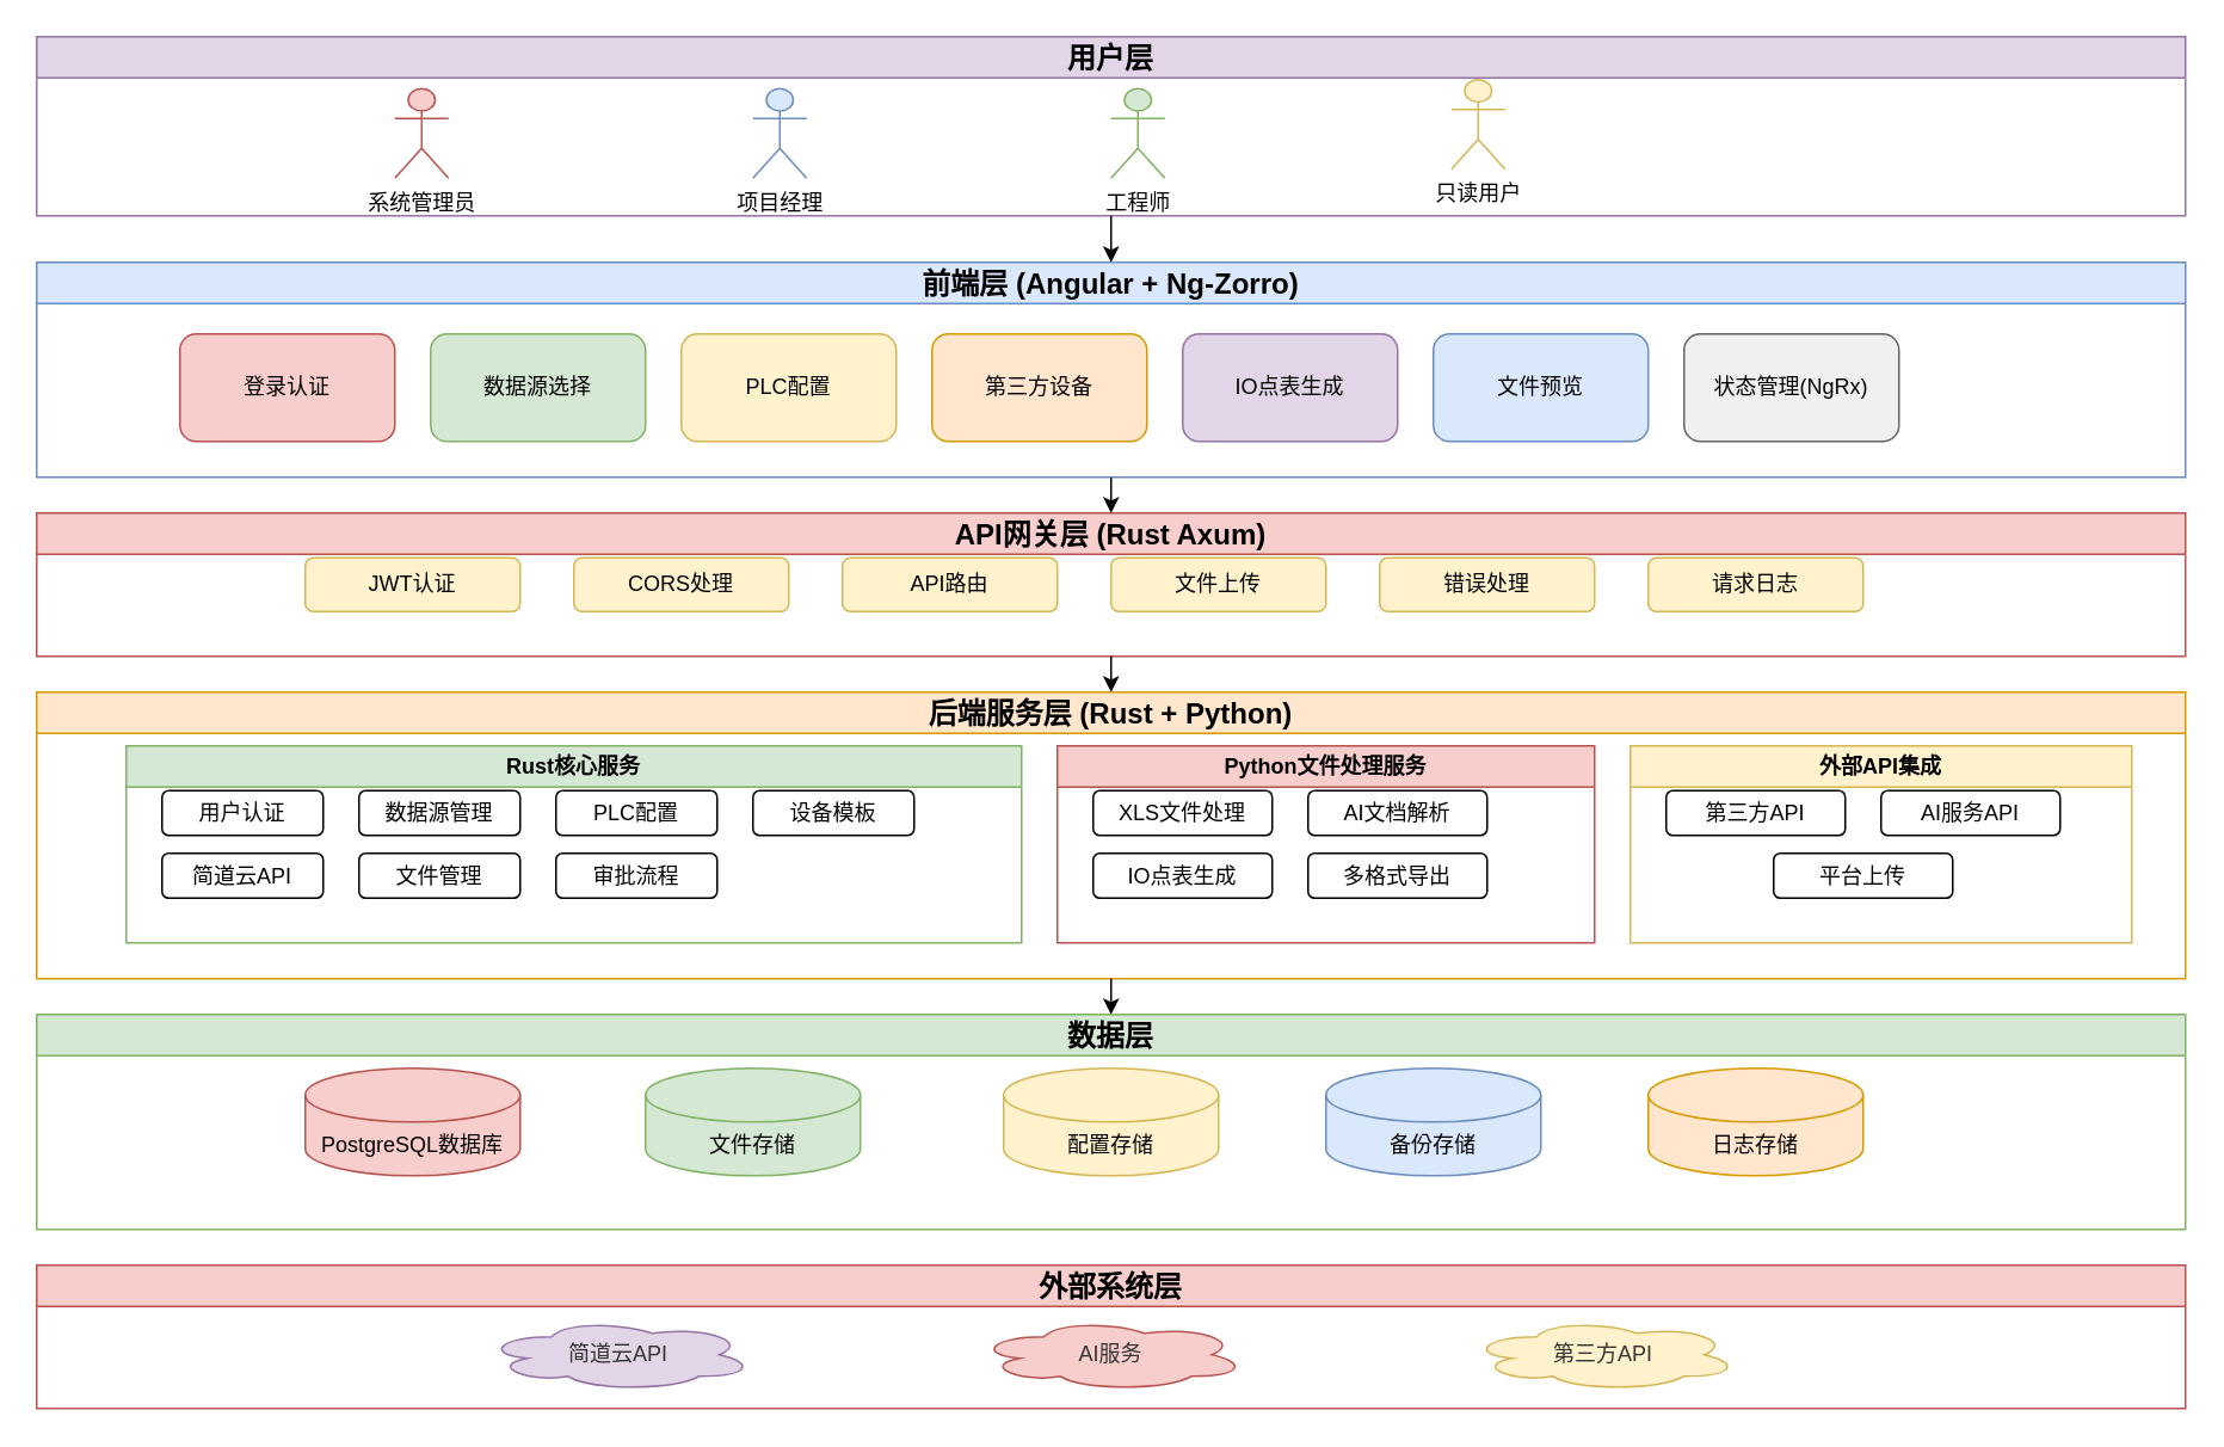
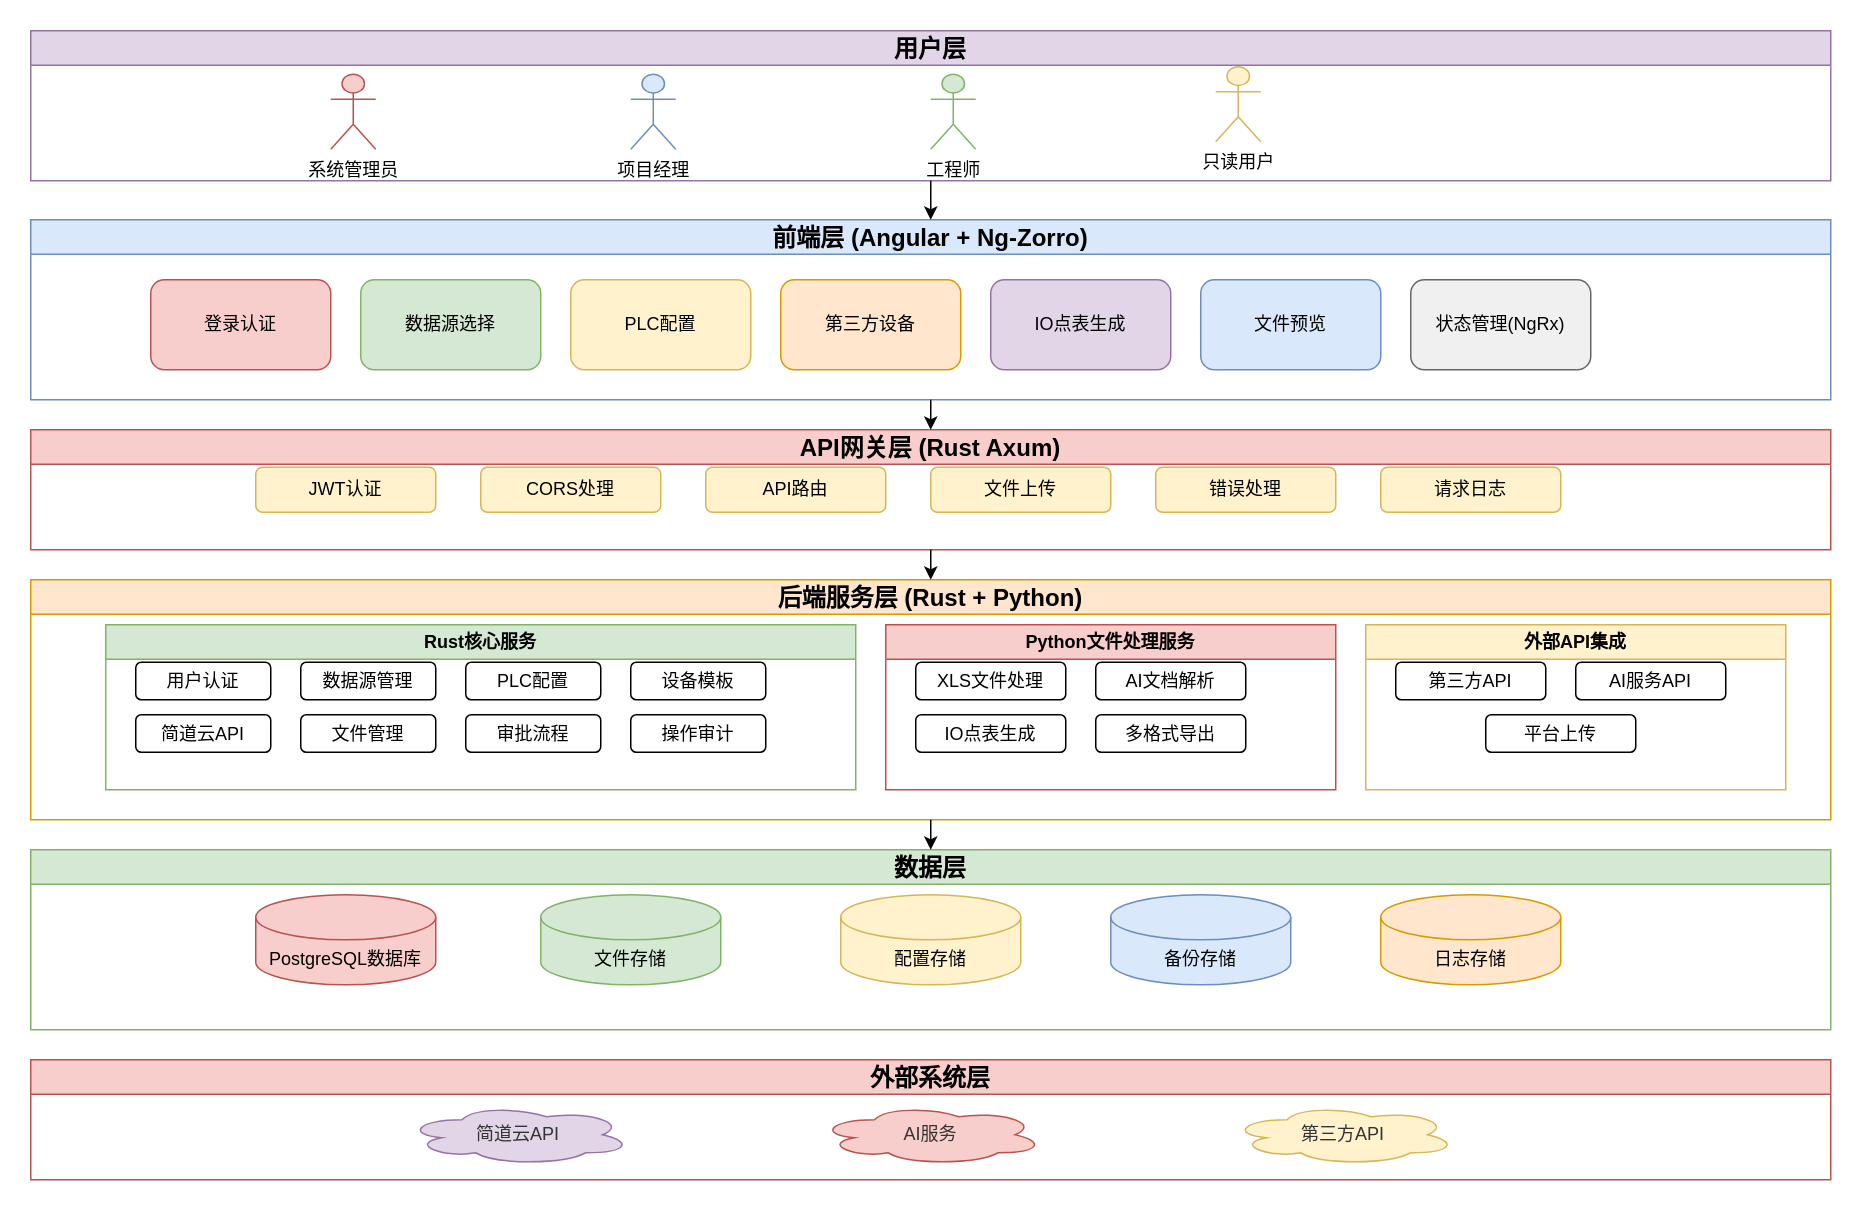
  <mxCell id="0" />
  <mxCell id="1" parent="0" />
  <mxCell id="2" value="用户层" style="swimlane;whiteSpace=wrap;html=1;fillColor=#e1d5e7;strokeColor=#9673a6;fontSize=16;fontStyle=1;" parent="1" vertex="1"><mxGeometry x="20" y="20" width="1200" height="100" as="geometry" /></mxCell>
  <mxCell id="3" value="系统管理员" style="shape=umlActor;verticalLabelPosition=bottom;verticalAlign=top;html=1;outlineConnect=0;fillColor=#f8cecc;strokeColor=#b85450;" parent="2" vertex="1"><mxGeometry x="200" y="29" width="30" height="50" as="geometry" /></mxCell>
  <mxCell id="4" value="项目经理" style="shape=umlActor;verticalLabelPosition=bottom;verticalAlign=top;html=1;outlineConnect=0;fillColor=#dae8fc;strokeColor=#6c8ebf;" parent="2" vertex="1"><mxGeometry x="400" y="29" width="30" height="50" as="geometry" /></mxCell>
  <mxCell id="5" value="工程师" style="shape=umlActor;verticalLabelPosition=bottom;verticalAlign=top;html=1;outlineConnect=0;fillColor=#d5e8d4;strokeColor=#82b366;" parent="2" vertex="1"><mxGeometry x="600" y="29" width="30" height="50" as="geometry" /></mxCell>
  <mxCell id="6" value="只读用户" style="shape=umlActor;verticalLabelPosition=bottom;verticalAlign=top;html=1;outlineConnect=0;fillColor=#fff2cc;strokeColor=#d6b656;" parent="2" vertex="1"><mxGeometry x="790" y="24" width="30" height="50" as="geometry" /></mxCell>
  <mxCell id="7" value="前端层 (Angular + Ng-Zorro)" style="swimlane;whiteSpace=wrap;html=1;fillColor=#dae8fc;strokeColor=#6c8ebf;fontSize=16;fontStyle=1;" parent="1" vertex="1"><mxGeometry x="20" y="146" width="1200" height="120" as="geometry" /></mxCell>
  <mxCell id="8" value="登录认证" style="rounded=1;whiteSpace=wrap;html=1;fillColor=#f8cecc;strokeColor=#b85450;" parent="7" vertex="1"><mxGeometry x="80" y="40" width="120" height="60" as="geometry" /></mxCell>
  <mxCell id="9" value="数据源选择" style="rounded=1;whiteSpace=wrap;html=1;fillColor=#d5e8d4;strokeColor=#82b366;" parent="7" vertex="1"><mxGeometry x="220" y="40" width="120" height="60" as="geometry" /></mxCell>
  <mxCell id="10" value="PLC配置" style="rounded=1;whiteSpace=wrap;html=1;fillColor=#fff2cc;strokeColor=#d6b656;" parent="7" vertex="1"><mxGeometry x="360" y="40" width="120" height="60" as="geometry" /></mxCell>
  <mxCell id="11" value="第三方设备" style="rounded=1;whiteSpace=wrap;html=1;fillColor=#ffe6cc;strokeColor=#d79b00;" parent="7" vertex="1"><mxGeometry x="500" y="40" width="120" height="60" as="geometry" /></mxCell>
  <mxCell id="12" value="IO点表生成" style="rounded=1;whiteSpace=wrap;html=1;fillColor=#e1d5e7;strokeColor=#9673a6;" parent="7" vertex="1"><mxGeometry x="640" y="40" width="120" height="60" as="geometry" /></mxCell>
  <mxCell id="13" value="文件预览" style="rounded=1;whiteSpace=wrap;html=1;fillColor=#dae8fc;strokeColor=#6c8ebf;" parent="7" vertex="1"><mxGeometry x="780" y="40" width="120" height="60" as="geometry" /></mxCell>
  <mxCell id="14" value="状态管理(NgRx)" style="rounded=1;whiteSpace=wrap;html=1;fillColor=#f0f0f0;strokeColor=#666666;" parent="7" vertex="1"><mxGeometry x="920" y="40" width="120" height="60" as="geometry" /></mxCell>
  <mxCell id="15" value="API网关层 (Rust Axum)" style="swimlane;whiteSpace=wrap;html=1;fillColor=#f8cecc;strokeColor=#b85450;fontSize=16;fontStyle=1;" parent="1" vertex="1"><mxGeometry x="20" y="286" width="1200" height="80" as="geometry" /></mxCell>
  <mxCell id="16" value="JWT认证" style="rounded=1;whiteSpace=wrap;html=1;fillColor=#fff2cc;strokeColor=#d6b656;" parent="15" vertex="1"><mxGeometry x="150" y="25" width="120" height="30" as="geometry" /></mxCell>
  <mxCell id="17" value="CORS处理" style="rounded=1;whiteSpace=wrap;html=1;fillColor=#fff2cc;strokeColor=#d6b656;" parent="15" vertex="1"><mxGeometry x="300" y="25" width="120" height="30" as="geometry" /></mxCell>
  <mxCell id="18" value="API路由" style="rounded=1;whiteSpace=wrap;html=1;fillColor=#fff2cc;strokeColor=#d6b656;" parent="15" vertex="1"><mxGeometry x="450" y="25" width="120" height="30" as="geometry" /></mxCell>
  <mxCell id="19" value="文件上传" style="rounded=1;whiteSpace=wrap;html=1;fillColor=#fff2cc;strokeColor=#d6b656;" parent="15" vertex="1"><mxGeometry x="600" y="25" width="120" height="30" as="geometry" /></mxCell>
  <mxCell id="20" value="错误处理" style="rounded=1;whiteSpace=wrap;html=1;fillColor=#fff2cc;strokeColor=#d6b656;" parent="15" vertex="1"><mxGeometry x="750" y="25" width="120" height="30" as="geometry" /></mxCell>
  <mxCell id="21" value="请求日志" style="rounded=1;whiteSpace=wrap;html=1;fillColor=#fff2cc;strokeColor=#d6b656;" parent="15" vertex="1"><mxGeometry x="900" y="25" width="120" height="30" as="geometry" /></mxCell>
  <mxCell id="22" value="后端服务层 (Rust + Python)" style="swimlane;whiteSpace=wrap;html=1;fillColor=#ffe6cc;strokeColor=#d79b00;fontSize=16;fontStyle=1;" parent="1" vertex="1"><mxGeometry x="20" y="386" width="1200" height="160" as="geometry" /></mxCell>
  <mxCell id="23" value="Rust核心服务" style="swimlane;whiteSpace=wrap;html=1;fillColor=#d5e8d4;strokeColor=#82b366;" parent="22" vertex="1"><mxGeometry x="50" y="30" width="500" height="110" as="geometry" /></mxCell>
  <mxCell id="24" value="用户认证" style="rounded=1;whiteSpace=wrap;html=1;" parent="23" vertex="1"><mxGeometry x="20" y="25" width="90" height="25" as="geometry" /></mxCell>
  <mxCell id="25" value="数据源管理" style="rounded=1;whiteSpace=wrap;html=1;" parent="23" vertex="1"><mxGeometry x="130" y="25" width="90" height="25" as="geometry" /></mxCell>
  <mxCell id="26" value="PLC配置" style="rounded=1;whiteSpace=wrap;html=1;" parent="23" vertex="1"><mxGeometry x="240" y="25" width="90" height="25" as="geometry" /></mxCell>
  <mxCell id="27" value="设备模板" style="rounded=1;whiteSpace=wrap;html=1;" parent="23" vertex="1"><mxGeometry x="350" y="25" width="90" height="25" as="geometry" /></mxCell>
  <mxCell id="28" value="简道云API" style="rounded=1;whiteSpace=wrap;html=1;" parent="23" vertex="1"><mxGeometry x="20" y="60" width="90" height="25" as="geometry" /></mxCell>
  <mxCell id="29" value="文件管理" style="rounded=1;whiteSpace=wrap;html=1;" parent="23" vertex="1"><mxGeometry x="130" y="60" width="90" height="25" as="geometry" /></mxCell>
  <mxCell id="30" value="审批流程" style="rounded=1;whiteSpace=wrap;html=1;" parent="23" vertex="1"><mxGeometry x="240" y="60" width="90" height="25" as="geometry" /></mxCell>
+ <mxCell id="31" value="操作审计" style="rounded=1;whiteSpace=wrap;html=1;" parent="23" vertex="1"><mxGeometry x="350" y="60" width="90" height="25" as="geometry" /></mxCell>
  <mxCell id="32" value="Python文件处理服务" style="swimlane;whiteSpace=wrap;html=1;fillColor=#f8cecc;strokeColor=#b85450;" parent="22" vertex="1"><mxGeometry x="570" y="30" width="300" height="110" as="geometry" /></mxCell>
  <mxCell id="33" value="XLS文件处理" style="rounded=1;whiteSpace=wrap;html=1;" parent="32" vertex="1"><mxGeometry x="20" y="25" width="100" height="25" as="geometry" /></mxCell>
  <mxCell id="34" value="AI文档解析" style="rounded=1;whiteSpace=wrap;html=1;" parent="32" vertex="1"><mxGeometry x="140" y="25" width="100" height="25" as="geometry" /></mxCell>
  <mxCell id="35" value="IO点表生成" style="rounded=1;whiteSpace=wrap;html=1;" parent="32" vertex="1"><mxGeometry x="20" y="60" width="100" height="25" as="geometry" /></mxCell>
  <mxCell id="36" value="多格式导出" style="rounded=1;whiteSpace=wrap;html=1;" parent="32" vertex="1"><mxGeometry x="140" y="60" width="100" height="25" as="geometry" /></mxCell>
  <mxCell id="37" value="外部API集成" style="swimlane;whiteSpace=wrap;html=1;fillColor=#fff2cc;strokeColor=#d6b656;" parent="22" vertex="1"><mxGeometry x="890" y="30" width="280" height="110" as="geometry" /></mxCell>
  <mxCell id="38" value="第三方API" style="rounded=1;whiteSpace=wrap;html=1;" parent="37" vertex="1"><mxGeometry x="20" y="25" width="100" height="25" as="geometry" /></mxCell>
  <mxCell id="39" value="AI服务API" style="rounded=1;whiteSpace=wrap;html=1;" parent="37" vertex="1"><mxGeometry x="140" y="25" width="100" height="25" as="geometry" /></mxCell>
  <mxCell id="40" value="平台上传" style="rounded=1;whiteSpace=wrap;html=1;" parent="37" vertex="1"><mxGeometry x="80" y="60" width="100" height="25" as="geometry" /></mxCell>
  <mxCell id="41" value="数据层" style="swimlane;whiteSpace=wrap;html=1;fillColor=#d5e8d4;strokeColor=#82b366;fontSize=16;fontStyle=1;" parent="1" vertex="1"><mxGeometry x="20" y="566" width="1200" height="120" as="geometry" /></mxCell>
  <mxCell id="42" value="PostgreSQL数据库" style="shape=cylinder3;whiteSpace=wrap;html=1;boundedLbl=1;backgroundOutline=1;size=15;fillColor=#f8cecc;strokeColor=#b85450;" parent="41" vertex="1"><mxGeometry x="150" y="30" width="120" height="60" as="geometry" /></mxCell>
  <mxCell id="43" value="文件存储" style="shape=cylinder3;whiteSpace=wrap;html=1;boundedLbl=1;backgroundOutline=1;size=15;fillColor=#d5e8d4;strokeColor=#82b366;" parent="41" vertex="1"><mxGeometry x="340" y="30" width="120" height="60" as="geometry" /></mxCell>
  <mxCell id="44" value="配置存储" style="shape=cylinder3;whiteSpace=wrap;html=1;boundedLbl=1;backgroundOutline=1;size=15;fillColor=#fff2cc;strokeColor=#d6b656;" parent="41" vertex="1"><mxGeometry x="540" y="30" width="120" height="60" as="geometry" /></mxCell>
  <mxCell id="45" value="备份存储" style="shape=cylinder3;whiteSpace=wrap;html=1;boundedLbl=1;backgroundOutline=1;size=15;fillColor=#dae8fc;strokeColor=#6c8ebf;" parent="41" vertex="1"><mxGeometry x="720" y="30" width="120" height="60" as="geometry" /></mxCell>
  <mxCell id="46" value="日志存储" style="shape=cylinder3;whiteSpace=wrap;html=1;boundedLbl=1;backgroundOutline=1;size=15;fillColor=#ffe6cc;strokeColor=#d79b00;" parent="41" vertex="1"><mxGeometry x="900" y="30" width="120" height="60" as="geometry" /></mxCell>
  <mxCell id="47" value="外部系统层" style="swimlane;whiteSpace=wrap;html=1;fillColor=#f8cecc;strokeColor=#b85450;fontSize=16;fontStyle=1;" parent="1" vertex="1"><mxGeometry x="20" y="706" width="1200" height="80" as="geometry" /></mxCell>
  <mxCell id="48" value="简道云API" style="ellipse;shape=cloud;whiteSpace=wrap;html=1;fillColor=#e1d5e7;fontColor=#333333;strokeColor=#9673a6;" parent="47" vertex="1"><mxGeometry x="250" y="30" width="150" height="40" as="geometry" /></mxCell>
  <mxCell id="49" value="AI服务" style="ellipse;shape=cloud;whiteSpace=wrap;html=1;fillColor=#f8cecc;fontColor=#333333;strokeColor=#b85450;" parent="47" vertex="1"><mxGeometry x="525" y="30" width="150" height="40" as="geometry" /></mxCell>
  <mxCell id="50" value="第三方API" style="ellipse;shape=cloud;whiteSpace=wrap;html=1;fillColor=#fff2cc;fontColor=#333333;strokeColor=#d6b656;" parent="47" vertex="1"><mxGeometry x="800" y="30" width="150" height="40" as="geometry" /></mxCell>
  <mxCell id="51" value="" style="endArrow=classic;html=1;rounded=0;exitX=0.5;exitY=1;exitDx=0;exitDy=0;entryX=0.5;entryY=0;entryDx=0;entryDy=0;" parent="1" source="2" target="7" edge="1"><mxGeometry width="50" height="50" relative="1" as="geometry"><mxPoint x="520" y="340" as="sourcePoint" /><mxPoint x="570" y="290" as="targetPoint" /></mxGeometry></mxCell>
  <mxCell id="52" value="" style="endArrow=classic;html=1;rounded=0;exitX=0.5;exitY=1;exitDx=0;exitDy=0;entryX=0.5;entryY=0;entryDx=0;entryDy=0;" parent="1" source="7" target="15" edge="1"><mxGeometry width="50" height="50" relative="1" as="geometry"><mxPoint x="520" y="366" as="sourcePoint" /><mxPoint x="570" y="316" as="targetPoint" /></mxGeometry></mxCell>
  <mxCell id="53" value="" style="endArrow=classic;html=1;rounded=0;exitX=0.5;exitY=1;exitDx=0;exitDy=0;entryX=0.5;entryY=0;entryDx=0;entryDy=0;" parent="1" source="15" target="22" edge="1"><mxGeometry width="50" height="50" relative="1" as="geometry"><mxPoint x="520" y="466" as="sourcePoint" /><mxPoint x="570" y="416" as="targetPoint" /></mxGeometry></mxCell>
  <mxCell id="54" value="" style="endArrow=classic;html=1;rounded=0;exitX=0.5;exitY=1;exitDx=0;exitDy=0;entryX=0.5;entryY=0;entryDx=0;entryDy=0;" parent="1" source="22" target="41" edge="1"><mxGeometry width="50" height="50" relative="1" as="geometry"><mxPoint x="520" y="616" as="sourcePoint" /><mxPoint x="570" y="566" as="targetPoint" /></mxGeometry></mxCell>
